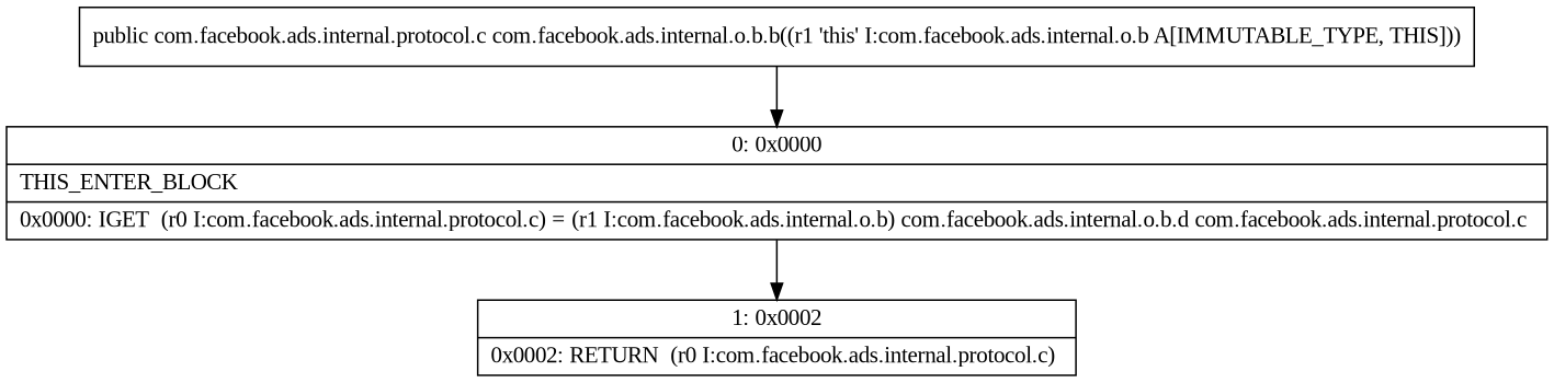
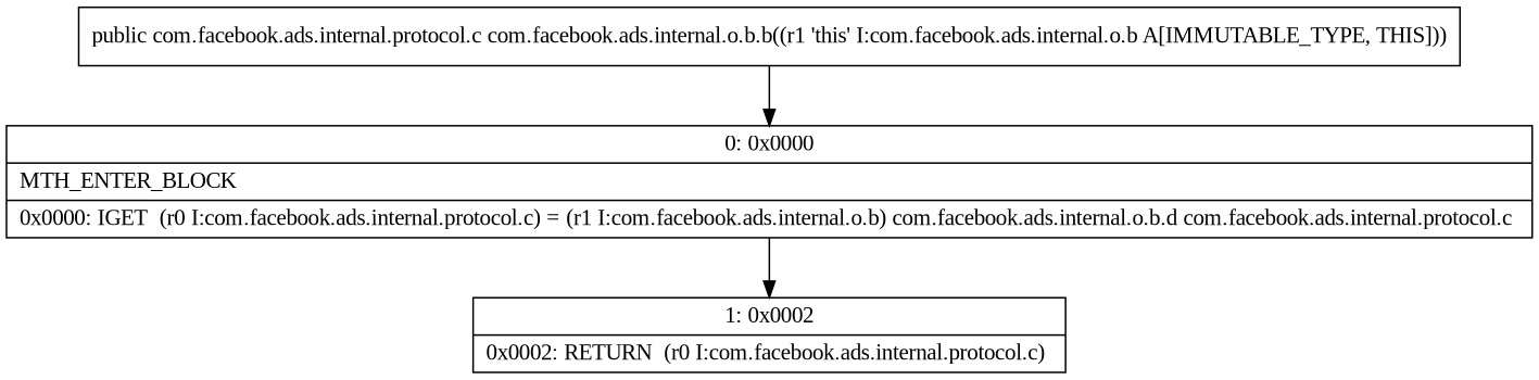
  digraph {
    fontname="Liberation Serif"
    node [shape=record fontname="Liberation Serif"]
    edge [fontname="Liberation Serif"]
-   n1 [label="{0\:\ 0x0000|THIS_ENTER_BLOCK\l|0x0000: IGET  (r0 I:com.facebook.ads.internal.protocol.c) = (r1 I:com.facebook.ads.internal.o.b) com.facebook.ads.internal.o.b.d com.facebook.ads.internal.protocol.c \l}"]
+   n1 [label="{0\:\ 0x0000|MTH_ENTER_BLOCK\l|0x0000: IGET  (r0 I:com.facebook.ads.internal.protocol.c) = (r1 I:com.facebook.ads.internal.o.b) com.facebook.ads.internal.o.b.d com.facebook.ads.internal.protocol.c \l}"]
    n2 [label="{1\:\ 0x0002|0x0002: RETURN  (r0 I:com.facebook.ads.internal.protocol.c) \l}"]
    n3 [label="{public com.facebook.ads.internal.protocol.c com.facebook.ads.internal.o.b.b((r1 'this' I:com.facebook.ads.internal.o.b A[IMMUTABLE_TYPE, THIS])) }"]
    n1 -> n2
    n3 -> n1
  }
